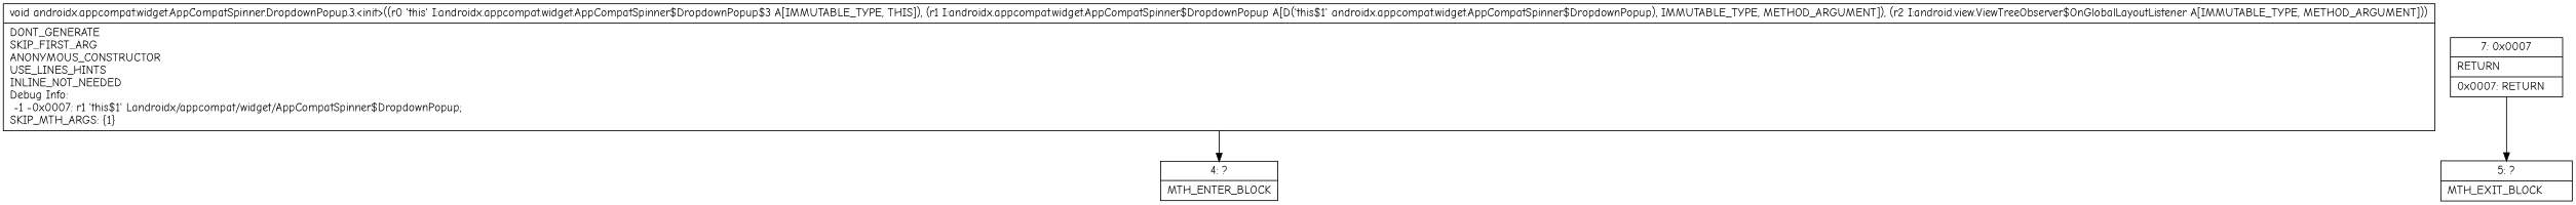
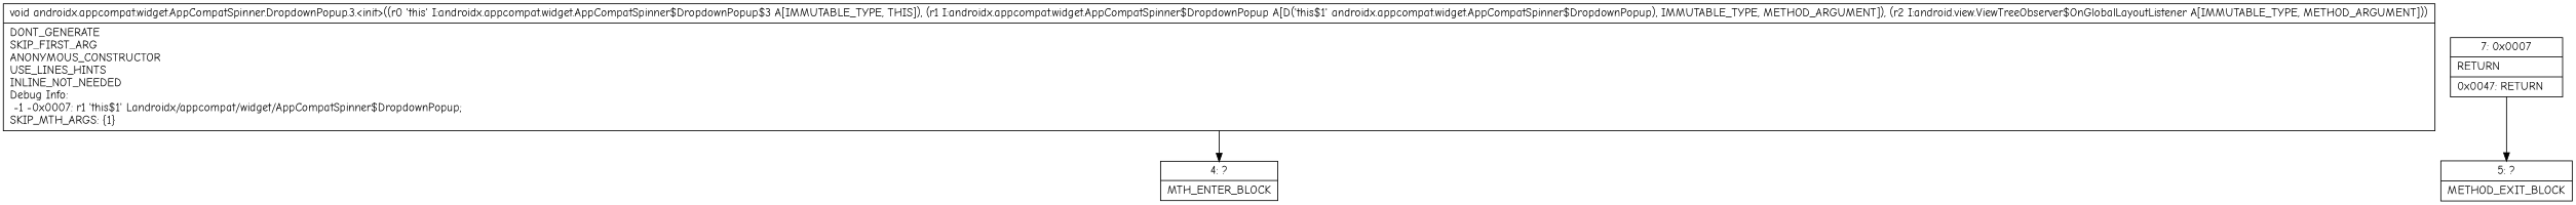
  digraph {
    fontname="Comic Neue"
    node [fontname="Comic Neue" shape=record]
    edge [fontname="Comic Neue"]
    n1 [label="{4\:\ ?|MTH_ENTER_BLOCK\l}"]
-   n2 [label="{7\:\ 0x0007|RETURN\l|0x0007: RETURN   \l}"]
-   n3 [label="{5\:\ ?|MTH_EXIT_BLOCK\l}"]
+   n2 [label="{7\:\ 0x0007|RETURN\l|0x0047: RETURN   \l}"]
+   n3 [label="{5\:\ ?|METHOD_EXIT_BLOCK\l}"]
    n4 [label="{void androidx.appcompat.widget.AppCompatSpinner.DropdownPopup.3.\<init\>((r0 'this' I:androidx.appcompat.widget.AppCompatSpinner$DropdownPopup$3 A[IMMUTABLE_TYPE, THIS]), (r1 I:androidx.appcompat.widget.AppCompatSpinner$DropdownPopup A[D('this$1' androidx.appcompat.widget.AppCompatSpinner$DropdownPopup), IMMUTABLE_TYPE, METHOD_ARGUMENT]), (r2 I:android.view.ViewTreeObserver$OnGlobalLayoutListener A[IMMUTABLE_TYPE, METHOD_ARGUMENT]))  | DONT_GENERATE\lSKIP_FIRST_ARG\lANONYMOUS_CONSTRUCTOR\lUSE_LINES_HINTS\lINLINE_NOT_NEEDED\lDebug Info:\l  \-1 \-0x0007: r1 'this$1' Landroidx\/appcompat\/widget\/AppCompatSpinner$DropdownPopup;\lSKIP_MTH_ARGS: \{1\}\l}"]
    n2 -> n3
    n4 -> n1
  }
